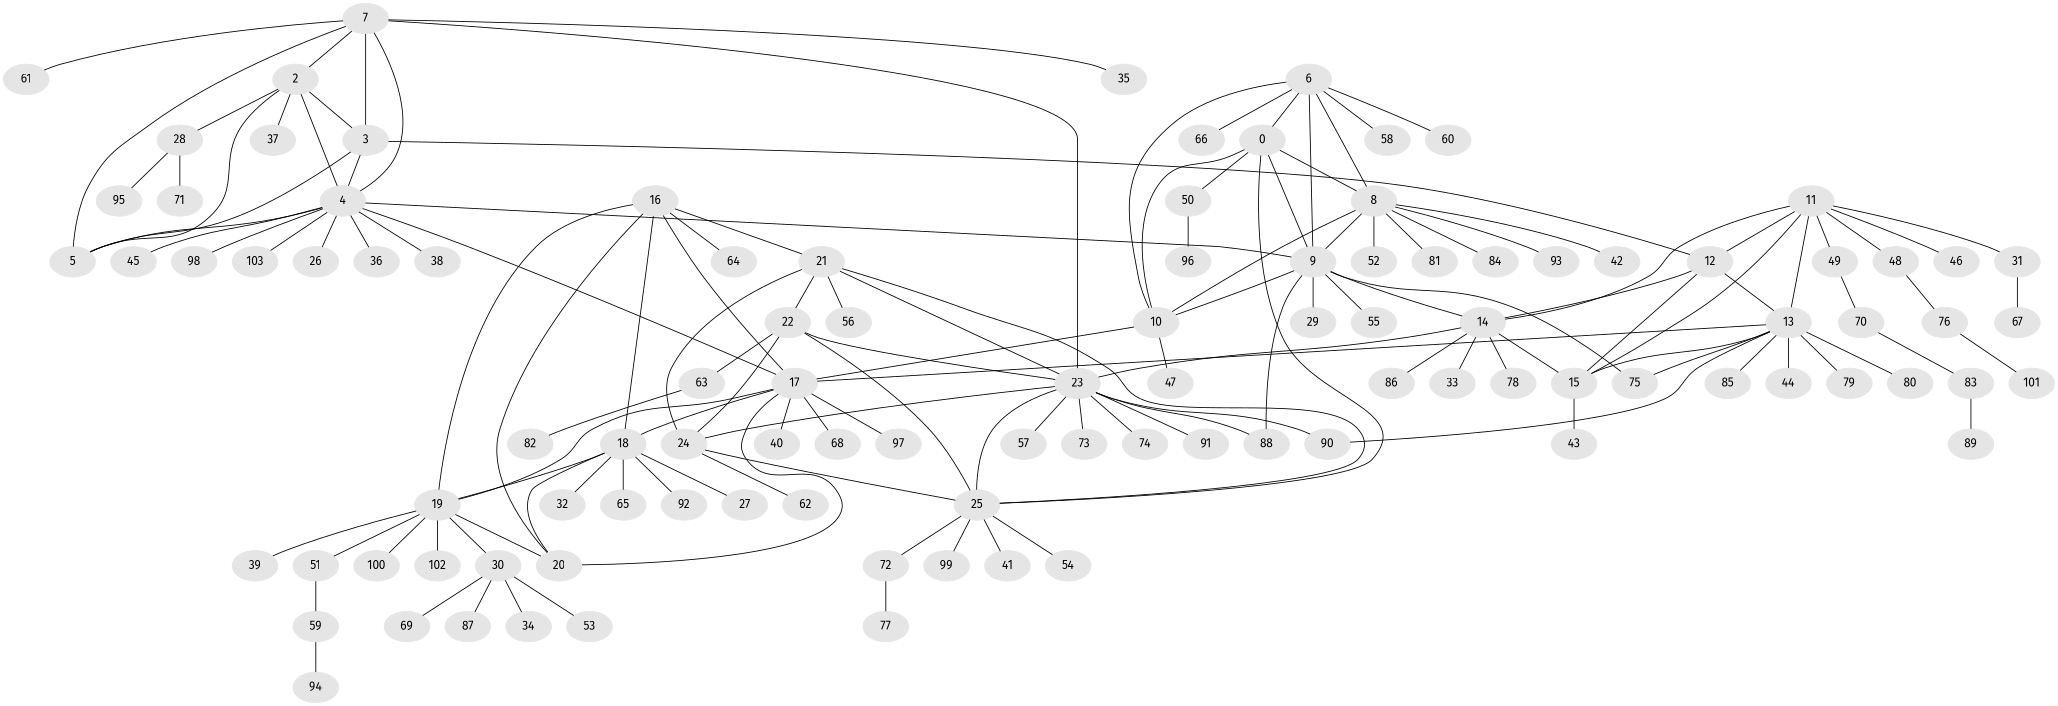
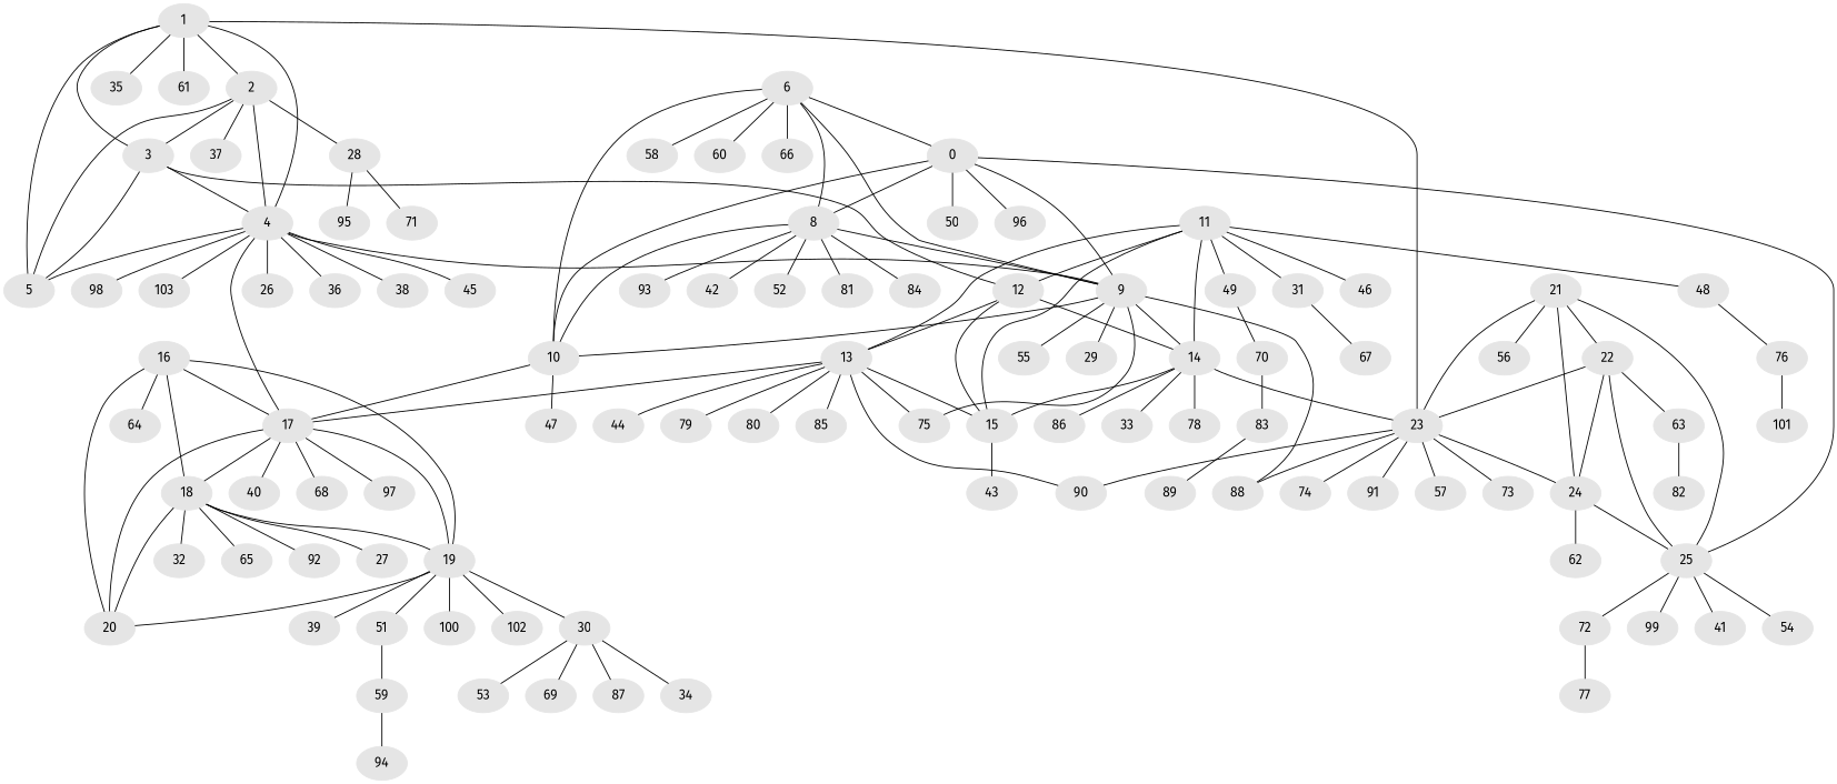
  graph {
    fontname="Fira Sans"
    node [color=gray90 fontname="Fira Sans" style=filled]
    edge [fontname="Fira Sans"]
-   1 [label=7]
+   1
    2
    3
    4
    5
    23
    35
    61
    28
    37
    12
    9
    17
    26
    36
    38
    45
    98
    103
    25
    88
    90
    24
    57
    73
    74
    91
    71
    95
    14
    13
    15
    10
    29
    55
    75
    18
    19
    20
    40
    68
    97
    6
    n44 [label=0]
    8
    58
    60
    66
    50
    96
    42
    52
    81
    84
    93
    47
    41
    54
    72
    99
    33
    78
    86
    11
    31
    46
    48
    49
    44
    79
    80
    85
    43
    67
    76
    70
    16
    21
    64
    27
    32
    65
    92
    30
    39
    51
    100
    102
    22
    56
    34
    53
    69
    87
    59
    63
    62
    82
    77
    101
    83
    94
    89
    1 -- 2
    1 -- 3
    1 -- 4
    1 -- 5
    1 -- 23
    1 -- 35
    1 -- 61
    2 -- 3
    2 -- 4
    2 -- 5
    2 -- 28
    2 -- 37
    3 -- 4
    3 -- 5
    3 -- 12
    4 -- 5
    4 -- 9
    4 -- 17
    4 -- 26
    4 -- 36
    4 -- 38
    4 -- 45
    4 -- 98
    4 -- 103
-   23 -- 25
    23 -- 88
    23 -- 90
    23 -- 24
    23 -- 57
    23 -- 73
    23 -- 74
    23 -- 91
    28 -- 71
    28 -- 95
    12 -- 14
    12 -- 13
    12 -- 15
    9 -- 88
    9 -- 14
    9 -- 10
    9 -- 29
    9 -- 55
    9 -- 75
    17 -- 18
    17 -- 19
    17 -- 20
    17 -- 40
    17 -- 68
    17 -- 97
    25 -- 41
    25 -- 54
    25 -- 72
    25 -- 99
    24 -- 25
    24 -- 62
    14 -- 23
    14 -- 15
    14 -- 33
    14 -- 78
    14 -- 86
    13 -- 17
    13 -- 90
    13 -- 15
    13 -- 75
    13 -- 44
    13 -- 79
    13 -- 80
    13 -- 85
    15 -- 43
    10 -- 17
    10 -- 47
    18 -- 19
    18 -- 20
    18 -- 27
    18 -- 32
    18 -- 65
    18 -- 92
    19 -- 20
    19 -- 30
    19 -- 39
    19 -- 51
    19 -- 100
    19 -- 102
    6 -- 9
    6 -- 10
    6 -- n44
    6 -- 8
    6 -- 58
    6 -- 60
    6 -- 66
    n44 -- 9
    n44 -- 25
    n44 -- 10
    n44 -- 8
    n44 -- 50
-   50 -- 96
+   n44 -- 96
    8 -- 9
    8 -- 10
    8 -- 42
    8 -- 52
    8 -- 81
    8 -- 84
    8 -- 93
    72 -- 77
    11 -- 12
    11 -- 14
    11 -- 13
    11 -- 15
    11 -- 31
    11 -- 46
    11 -- 48
    11 -- 49
    31 -- 67
    48 -- 76
    49 -- 70
    76 -- 101
    70 -- 83
    16 -- 17
    16 -- 18
    16 -- 19
    16 -- 20
-   16 -- 21
    16 -- 64
    21 -- 23
    21 -- 25
    21 -- 24
    21 -- 22
    21 -- 56
    30 -- 34
    30 -- 53
    30 -- 69
    30 -- 87
    51 -- 59
    22 -- 23
    22 -- 25
    22 -- 24
    22 -- 63
    59 -- 94
    63 -- 82
    83 -- 89
  }
